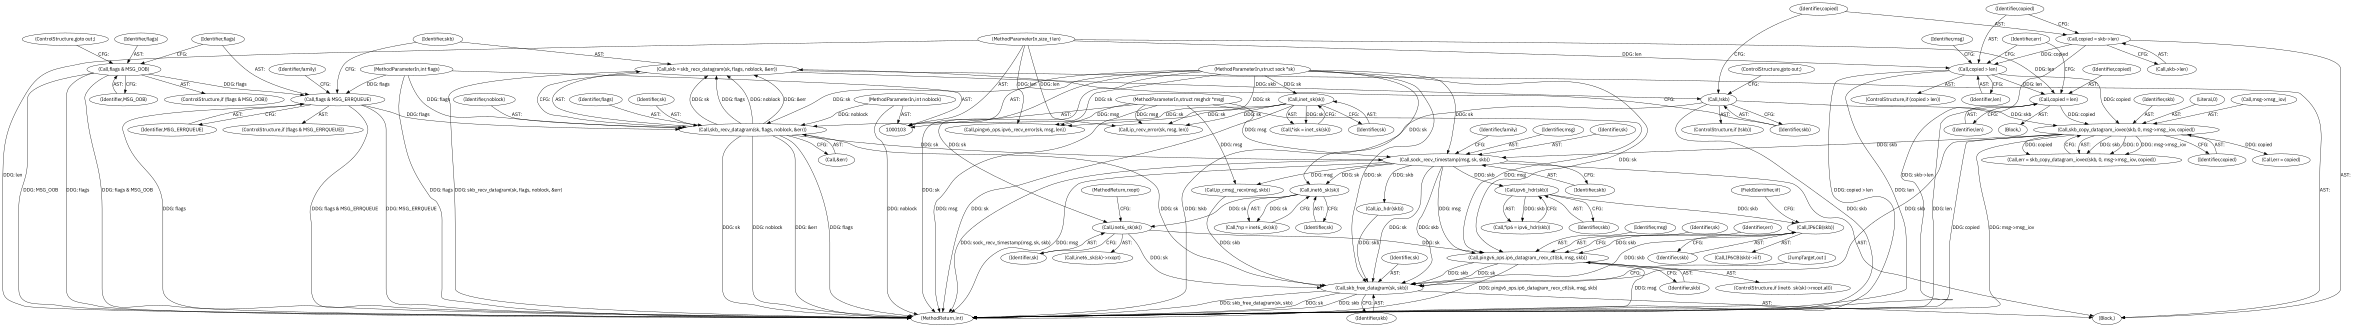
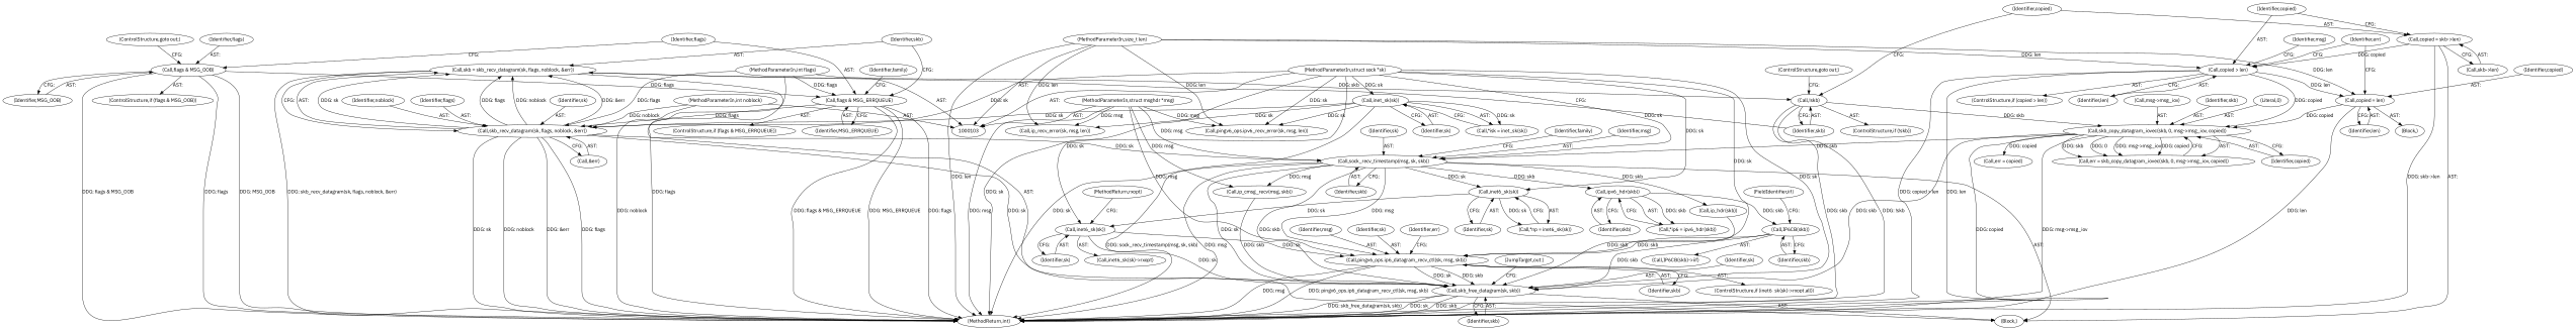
  digraph {
    fontname="IBM Plex Sans"
    node [fontname="IBM Plex Sans"]
    edge [fontname="IBM Plex Sans"]
    n1 [label="(Call,pingv6_ops.ip6_datagram_recv_ctl(sk, msg, skb))"]
    n2 [label="(Call,skb_free_datagram(sk, skb))"]
    n3 [label="(Identifier,skb)"]
    n4 [label="(ControlStructure,if (inet6_sk(sk)->rxopt.all))"]
    n5 [label="(MethodReturn,int)"]
    n6 [label="(Block,)"]
    n7 [label="(Identifier,skb)"]
    n8 [label="(Call,inet6_sk(sk))"]
    n9 [label="(Identifier,sk)"]
    n10 [label="(Call,inet6_sk(sk)->rxopt)"]
    n11 [label="(Call,inet6_sk(sk))"]
    n12 [label="(Identifier,sk)"]
    n13 [label="(Call,*np = inet6_sk(sk))"]
    n14 [label="(Call,sock_recv_timestamp(msg, sk, skb))"]
    n15 [label="(Call,ipv6_hdr(skb))"]
    n16 [label="(Call,ip_cmsg_recv(msg, skb))"]
    n17 [label="(Call,ip_hdr(skb))"]
    n18 [label="(Identifier,skb)"]
    n19 [label="(Call,IP6CB(skb))"]
    n20 [label="(Call,*ip6 = ipv6_hdr(skb))"]
    n21 [label="(Identifier,skb)"]
    n22 [label="(MethodParameterIn,struct msghdr *msg)"]
    n23 [label="(Call,pingv6_ops.ipv6_recv_error(sk, msg, len))"]
    n24 [label="(Call,ip_recv_error(sk, msg, len))"]
    1000103
    n26 [label="(Call,skb_recv_datagram(sk, flags, noblock, &err))"]
    n27 [label="(Call,skb = skb_recv_datagram(sk, flags, noblock, &err))"]
    n28 [label="(Call,&err)"]
    n29 [label="(Call,!skb)"]
    n30 [label="(Call,inet_sk(sk))"]
    n31 [label="(Identifier,sk)"]
    n32 [label="(Call,*isk = inet_sk(sk))"]
    n33 [label="(MethodParameterIn,struct sock *sk)"]
    n34 [label="(Call,flags & MSG_ERRQUEUE)"]
    n35 [label="(Identifier,MSG_ERRQUEUE)"]
    n36 [label="(ControlStructure,if (flags & MSG_ERRQUEUE))"]
    n37 [label="(Call,flags & MSG_OOB)"]
    n38 [label="(Identifier,MSG_OOB)"]
    n39 [label="(ControlStructure,if (flags & MSG_OOB))"]
    n40 [label="(MethodParameterIn,int flags)"]
    n41 [label="(MethodParameterIn,int noblock)"]
    n42 [label="(Call,skb_copy_datagram_iovec(skb, 0, msg->msg_iov, copied))"]
    n43 [label="(Call,err = skb_copy_datagram_iovec(skb, 0, msg->msg_iov, copied))"]
    n44 [label="(Identifier,copied)"]
    n45 [label="(Call,err = copied)"]
    n46 [label="(ControlStructure,if (!skb))"]
    n47 [label="(Identifier,skb)"]
    n48 [label="(Call,copied > len)"]
    n49 [label="(Call,copied = len)"]
    n50 [label="(Identifier,len)"]
    n51 [label="(ControlStructure,if (copied > len))"]
    n52 [label="(Identifier,len)"]
    n53 [label="(Block,)"]
    n54 [label="(Call,copied = skb->len)"]
    n55 [label="(Call,skb->len)"]
    n56 [label="(MethodParameterIn,size_t len)"]
    n57 [label="(Call,IP6CB(skb)->iif)"]
    n58 [label="(Identifier,skb)"]
    n59 [label="(Identifier,noblock)"]
    n60 [label="(ControlStructure,goto out;)"]
    n61 [label="(Call,msg->msg_iov)"]
    n62 [label="(Identifier,skb)"]
    n63 [label="(Identifier,copied)"]
    n64 [label="(Identifier,msg)"]
    n65 [label="(Identifier,family)"]
    n66 [label="(FieldIdentifier,iif)"]
    n67 [label="(Identifier,skb)"]
    n68 [label="(Identifier,flags)"]
    n69 [label="(Identifier,flags)"]
    n70 [label="(ControlStructure,goto out;)"]
    n71 [label="(Identifier,sk)"]
    n72 [label="(Identifier,family)"]
    n73 [label="(Identifier,msg)"]
    n74 [label="(Identifier,flags)"]
    n75 [label="(Identifier,copied)"]
    n76 [label="(Identifier,msg)"]
    n77 [label="(Literal,0)"]
    n78 [label="(Identifier,sk)"]
    n79 [label="(Identifier,err)"]
    n80 [label="(Identifier,sk)"]
    n81 [label="(JumpTarget,out:)"]
    n82 [label="(MethodReturn,rxopt)"]
    n83 [label="(Identifier,sk)"]
    n84 [label="(Identifier,err)"]
    n85 [label="(Identifier,copied)"]
    n1 -> n2 [label="DDG: sk"]
    n1 -> n2 [label="DDG: skb"]
    n1 -> n3 [label="CFG: "]
    n1 -> n4 [label="AST: "]
    n1 -> n5 [label="DDG: pingv6_ops.ip6_datagram_recv_ctl(sk, msg, skb)"]
    n1 -> n5 [label="DDG: msg"]
    n2 -> n5 [label="DDG: skb_free_datagram(sk, skb)"]
    n2 -> n5 [label="DDG: sk"]
    n2 -> n5 [label="DDG: skb"]
    n2 -> n6 [label="AST: "]
    n2 -> n7 [label="CFG: "]
    n3 -> n1 [label="AST: "]
    n7 -> n2 [label="AST: "]
    n8 -> n1 [label="DDG: sk"]
    n8 -> n2 [label="DDG: sk"]
    n8 -> n9 [label="CFG: "]
    n8 -> n10 [label="AST: "]
    n9 -> n8 [label="AST: "]
    n11 -> n8 [label="DDG: sk"]
    n11 -> n12 [label="CFG: "]
    n11 -> n13 [label="AST: "]
    n11 -> n13 [label="DDG: sk"]
    n12 -> n11 [label="AST: "]
    n13 -> n11 [label="CFG: "]
    n14 -> n1 [label="DDG: msg"]
    n14 -> n2 [label="DDG: sk"]
    n14 -> n2 [label="DDG: skb"]
    n14 -> n5 [label="DDG: sock_recv_timestamp(msg, sk, skb)"]
    n14 -> n5 [label="DDG: msg"]
    n14 -> n6 [label="AST: "]
    n14 -> n11 [label="DDG: sk"]
    n14 -> n15 [label="DDG: skb"]
    n14 -> n16 [label="DDG: msg"]
    n14 -> n17 [label="DDG: skb"]
    n14 -> n18 [label="CFG: "]
    n15 -> n19 [label="DDG: skb"]
    n15 -> n20 [label="AST: "]
    n15 -> n20 [label="DDG: skb"]
    n15 -> n21 [label="CFG: "]
    n16 -> n2 [label="DDG: skb"]
    n17 -> n2 [label="DDG: skb"]
    n18 -> n14 [label="AST: "]
    n19 -> n1 [label="DDG: skb"]
    n19 -> n2 [label="DDG: skb"]
    n19 -> n57 [label="AST: "]
    n19 -> n58 [label="CFG: "]
    n20 -> n15 [label="CFG: "]
    n21 -> n15 [label="AST: "]
    n22 -> n1 [label="DDG: msg"]
    n22 -> n5 [label="DDG: msg"]
    n22 -> n14 [label="DDG: msg"]
    n22 -> n16 [label="DDG: msg"]
    n22 -> n23 [label="DDG: msg"]
    n22 -> n24 [label="DDG: msg"]
    n22 -> 1000103 [label="AST: "]
    n26 -> n2 [label="DDG: sk"]
    n26 -> n5 [label="DDG: noblock"]
    n26 -> n5 [label="DDG: &err"]
    n26 -> n5 [label="DDG: flags"]
    n26 -> n5 [label="DDG: sk"]
    n26 -> n14 [label="DDG: sk"]
    n26 -> n27 [label="AST: "]
    n26 -> n27 [label="DDG: sk"]
    n26 -> n27 [label="DDG: flags"]
    n26 -> n27 [label="DDG: noblock"]
    n26 -> n27 [label="DDG: &err"]
    n26 -> n28 [label="CFG: "]
    n27 -> n5 [label="DDG: skb_recv_datagram(sk, flags, noblock, &err)"]
    n27 -> n6 [label="AST: "]
    n27 -> n26 [label="CFG: "]
    n27 -> n29 [label="DDG: skb"]
    n28 -> n26 [label="AST: "]
    n29 -> n5 [label="DDG: !skb"]
    n29 -> n5 [label="DDG: skb"]
    n29 -> n42 [label="DDG: skb"]
    n29 -> n46 [label="AST: "]
    n29 -> n47 [label="CFG: "]
    n30 -> n5 [label="DDG: sk"]
    n30 -> n23 [label="DDG: sk"]
    n30 -> n24 [label="DDG: sk"]
    n30 -> n26 [label="DDG: sk"]
    n30 -> n31 [label="CFG: "]
    n30 -> n32 [label="AST: "]
    n30 -> n32 [label="DDG: sk"]
    n31 -> n30 [label="AST: "]
    n32 -> n30 [label="CFG: "]
    n33 -> n1 [label="DDG: sk"]
    n33 -> n2 [label="DDG: sk"]
    n33 -> n5 [label="DDG: sk"]
    n33 -> n8 [label="DDG: sk"]
    n33 -> n11 [label="DDG: sk"]
    n33 -> n14 [label="DDG: sk"]
    n33 -> n23 [label="DDG: sk"]
-   n33 -> n24 [label="DDG: sk"]
    n33 -> 1000103 [label="AST: "]
    n33 -> n26 [label="DDG: sk"]
    n33 -> n30 [label="DDG: sk"]
    n34 -> n5 [label="DDG: flags & MSG_ERRQUEUE"]
    n34 -> n5 [label="DDG: MSG_ERRQUEUE"]
    n34 -> n5 [label="DDG: flags"]
    n34 -> n26 [label="DDG: flags"]
    n34 -> n35 [label="CFG: "]
    n34 -> n36 [label="AST: "]
    n35 -> n34 [label="AST: "]
    n37 -> n5 [label="DDG: MSG_OOB"]
    n37 -> n5 [label="DDG: flags"]
    n37 -> n5 [label="DDG: flags & MSG_OOB"]
    n37 -> n34 [label="DDG: flags"]
    n37 -> n38 [label="CFG: "]
    n37 -> n39 [label="AST: "]
    n38 -> n37 [label="AST: "]
    n40 -> n5 [label="DDG: flags"]
    n40 -> 1000103 [label="AST: "]
    n40 -> n26 [label="DDG: flags"]
    n40 -> n34 [label="DDG: flags"]
    n41 -> n5 [label="DDG: noblock"]
    n41 -> 1000103 [label="AST: "]
    n41 -> n26 [label="DDG: noblock"]
    n42 -> n2 [label="DDG: skb"]
    n42 -> n5 [label="DDG: copied"]
    n42 -> n5 [label="DDG: msg->msg_iov"]
    n42 -> n14 [label="DDG: skb"]
    n42 -> n43 [label="AST: "]
    n42 -> n43 [label="DDG: skb"]
    n42 -> n43 [label="DDG: 0"]
    n42 -> n43 [label="DDG: msg->msg_iov"]
    n42 -> n43 [label="DDG: copied"]
    n42 -> n44 [label="CFG: "]
    n42 -> n45 [label="DDG: copied"]
    n43 -> n42 [label="CFG: "]
    n44 -> n42 [label="AST: "]
    n47 -> n27 [label="CFG: "]
    n47 -> n29 [label="AST: "]
    n48 -> n5 [label="DDG: copied > len"]
    n48 -> n5 [label="DDG: len"]
    n48 -> n42 [label="DDG: copied"]
    n48 -> n49 [label="DDG: len"]
    n48 -> n50 [label="CFG: "]
    n48 -> n51 [label="AST: "]
    n49 -> n5 [label="DDG: len"]
    n49 -> n42 [label="DDG: copied"]
    n49 -> n52 [label="CFG: "]
    n49 -> n53 [label="AST: "]
    n50 -> n48 [label="AST: "]
    n52 -> n49 [label="AST: "]
    n54 -> n5 [label="DDG: skb->len"]
    n54 -> n6 [label="AST: "]
    n54 -> n48 [label="DDG: copied"]
    n54 -> n55 [label="CFG: "]
    n55 -> n54 [label="AST: "]
    n56 -> n5 [label="DDG: len"]
    n56 -> n23 [label="DDG: len"]
    n56 -> n24 [label="DDG: len"]
    n56 -> 1000103 [label="AST: "]
    n56 -> n48 [label="DDG: len"]
    n56 -> n49 [label="DDG: len"]
    n58 -> n19 [label="AST: "]
    n59 -> n26 [label="AST: "]
    n60 -> n29 [label="CFG: "]
    n61 -> n42 [label="AST: "]
    n62 -> n27 [label="AST: "]
    n62 -> n34 [label="CFG: "]
    n63 -> n48 [label="AST: "]
    n63 -> n54 [label="CFG: "]
    n64 -> n1 [label="AST: "]
    n65 -> n34 [label="CFG: "]
    n66 -> n19 [label="CFG: "]
    n67 -> n42 [label="AST: "]
    n68 -> n34 [label="AST: "]
    n68 -> n37 [label="CFG: "]
    n69 -> n26 [label="AST: "]
    n70 -> n37 [label="CFG: "]
    n71 -> n1 [label="AST: "]
    n72 -> n14 [label="CFG: "]
    n73 -> n14 [label="AST: "]
    n74 -> n37 [label="AST: "]
    n75 -> n49 [label="AST: "]
    n76 -> n48 [label="CFG: "]
    n77 -> n42 [label="AST: "]
    n78 -> n26 [label="AST: "]
    n79 -> n48 [label="CFG: "]
    n79 -> n49 [label="CFG: "]
    n80 -> n14 [label="AST: "]
    n81 -> n2 [label="CFG: "]
    n82 -> n8 [label="CFG: "]
    n83 -> n2 [label="AST: "]
    n84 -> n1 [label="CFG: "]
    n85 -> n29 [label="CFG: "]
    n85 -> n54 [label="AST: "]
  }
